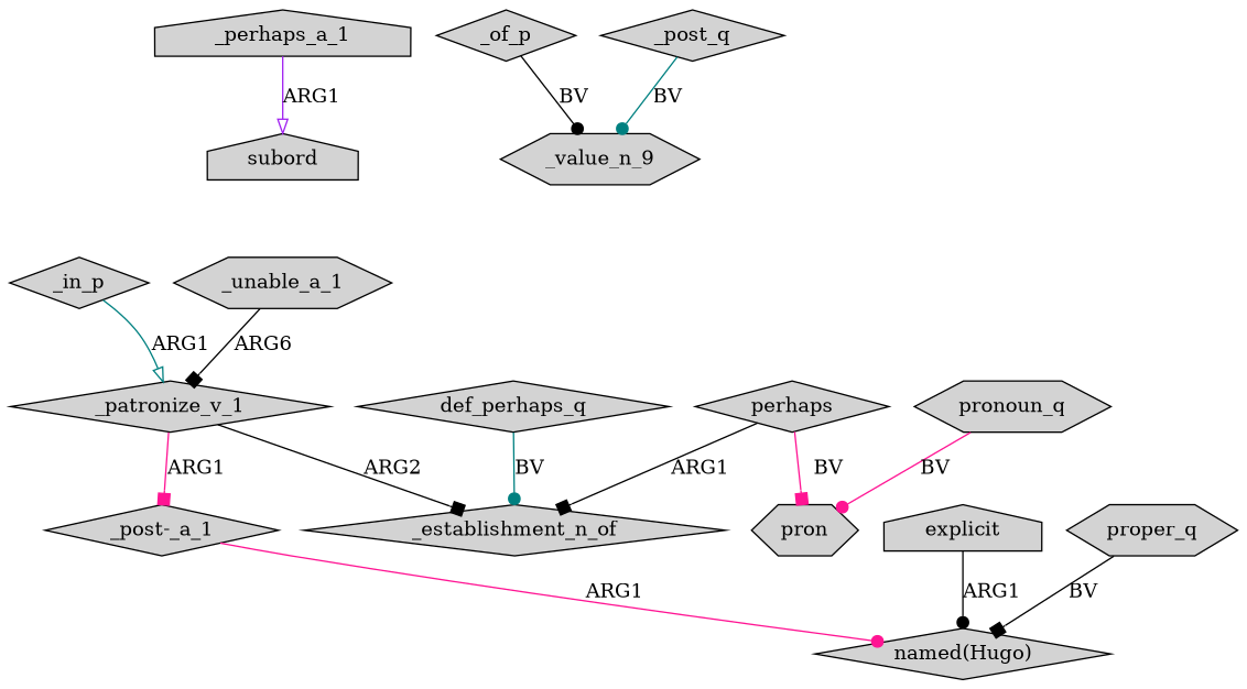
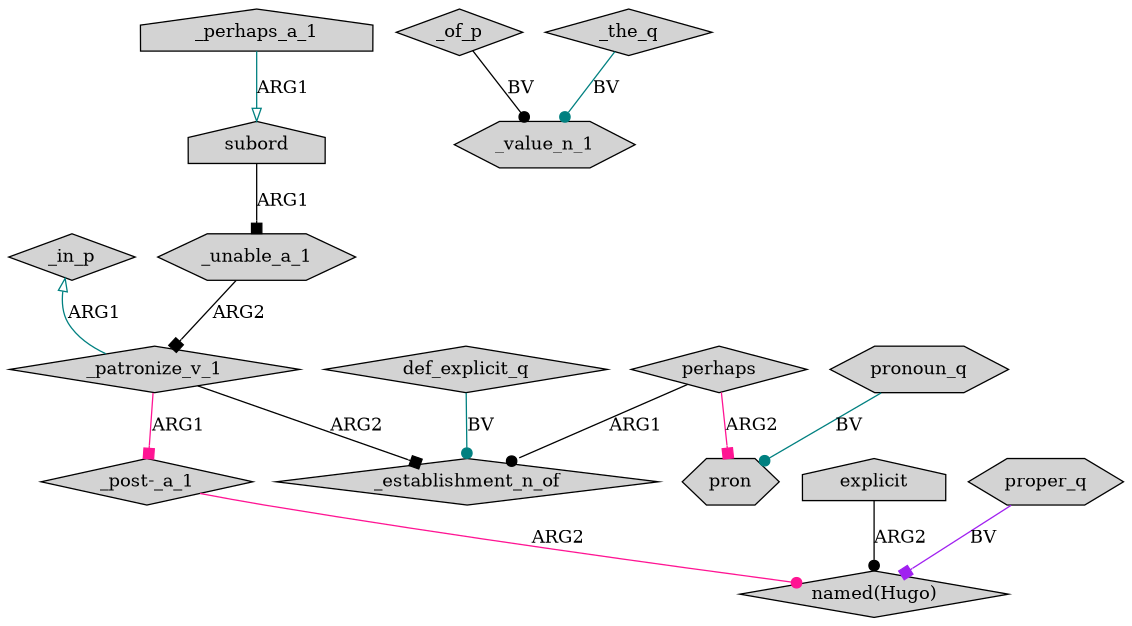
  digraph {
    node [shape=diamond style=filled]
    edge [arrowhead=box color=black]
    _in_p
    _patronize_v_1
    _establishment_n_of
    "_post-_a_1"
    pron [shape=hexagon]
    subord [shape=house]
    _unable_a_1 [shape=hexagon]
-   _value_n_1 [shape=hexagon label=_value_n_9]
+   _value_n_1 [shape=hexagon]
    n9 [label=perhaps]
    n10 [label=explicit shape=house]
    "named(Hugo)"
-   def_explicit_q [label=def_perhaps_q]
+   def_explicit_q
    _of_p
    pronoun_q [shape=hexagon]
-   _the_q [label=_post_q]
+   _the_q
    proper_q [shape=hexagon]
    _perhaps_a_1 [shape=house]
-   _in_p -> _patronize_v_1 [arrowhead=onormal color=teal label=ARG1]
+   _patronize_v_1 -> _in_p [arrowhead=onormal color=teal label=ARG1]
    _patronize_v_1 -> _establishment_n_of [label=ARG2]
    _patronize_v_1 -> "_post-_a_1" [color=deeppink label=ARG1]
-   "_post-_a_1" -> "named(Hugo)" [arrowhead=dot color=deeppink label=ARG1]
-   _unable_a_1 -> _patronize_v_1 [label=ARG6]
-   n9 -> _establishment_n_of [label=ARG1]
-   n9 -> pron [color=deeppink label=BV]
-   n10 -> "named(Hugo)" [arrowhead=dot label=ARG1]
+   "_post-_a_1" -> "named(Hugo)" [arrowhead=dot color=deeppink label=ARG2]
+   subord -> _unable_a_1 [label=ARG1]
+   _unable_a_1 -> _patronize_v_1 [label=ARG2]
+   n9 -> _establishment_n_of [arrowhead=dot label=ARG1]
+   n9 -> pron [color=deeppink label=ARG2]
+   n10 -> "named(Hugo)" [arrowhead=dot label=ARG2]
    def_explicit_q -> _establishment_n_of [arrowhead=dot color=teal label=BV]
    _of_p -> _value_n_1 [arrowhead=dot label=BV]
-   pronoun_q -> pron [arrowhead=dot color=deeppink label=BV]
+   pronoun_q -> pron [arrowhead=dot color=teal label=BV]
    _the_q -> _value_n_1 [arrowhead=dot color=teal label=BV]
-   proper_q -> "named(Hugo)" [label=BV]
-   _perhaps_a_1 -> subord [arrowhead=onormal color=purple label=ARG1]
+   proper_q -> "named(Hugo)" [color=purple label=BV]
+   _perhaps_a_1 -> subord [arrowhead=onormal color=teal label=ARG1]
  }
